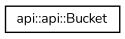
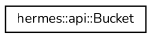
  digraph {
    rankdir=LR
    fontname=Nunito
-   n1 [color=black fillcolor=white fontname=Nunito fontsize=10 height=0.2 label="api::api::Bucket" shape=record style=filled width=0.4]
+   n1 [color=black fillcolor=white fontname=Nunito fontsize=10 height=0.2 label="hermes::api::Bucket" shape=record style=filled width=0.4]
  }
